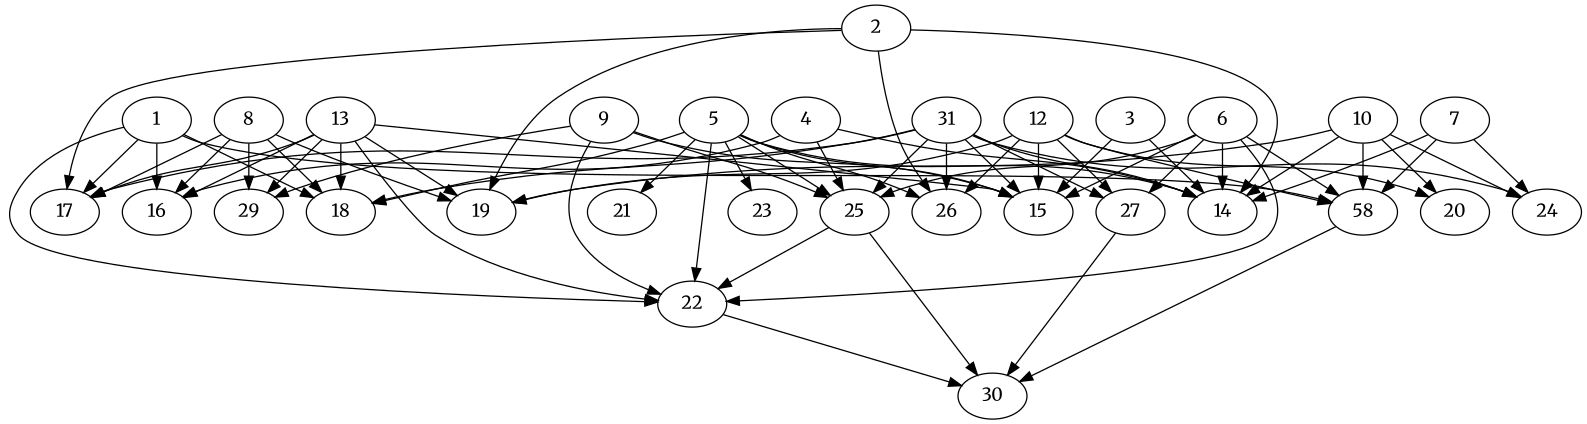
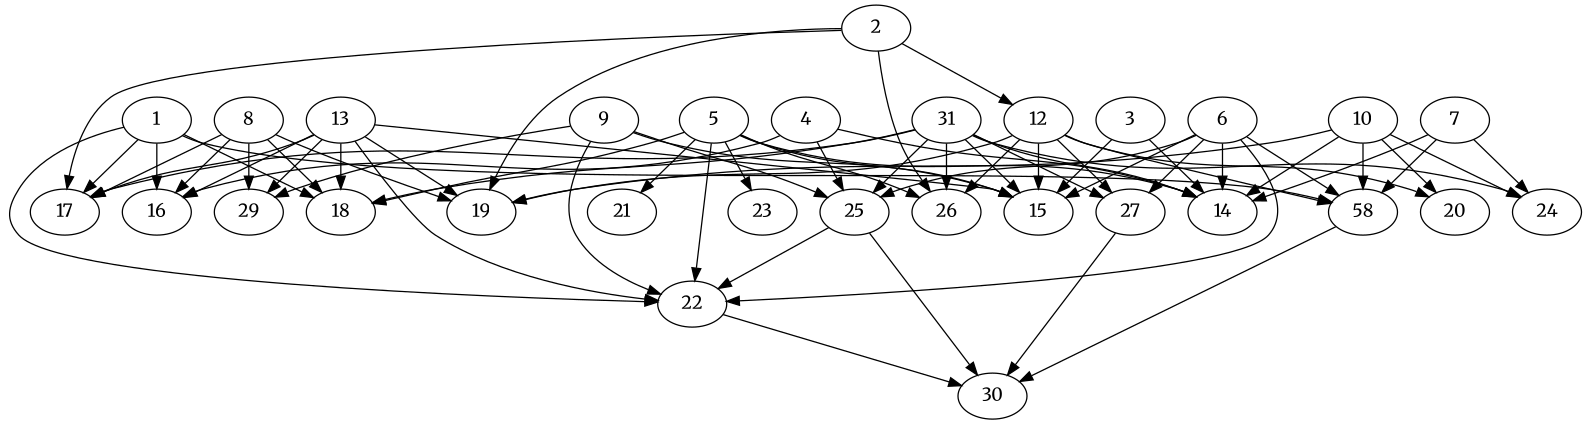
  digraph {
    fontname=Merriweather
    node [alpha=0.01 fontname=Merriweather]
    edge [fontname=Merriweather]
    1 [alpha=0.14 expect_size=49738752]
    16 [expect_size=13780992]
    17 [alpha=0.02 expect_size=35544064]
    18 [alpha=0.08 expect_size=11102208]
    22 [alpha=0.08 expect_size=37697536]
    n6 [expect_size=13445120 label=58]
    30 [alpha=0.00 expect_size=35845120]
    2 [alpha=0.14 expect_size=7541760]
    14 [alpha=0.05 expect_size=50356224]
    19 [expect_size=36913152]
    26 [alpha=0.18 expect_size=6929408]
    3 [alpha=0.04 expect_size=28492800]
    15 [alpha=0.15 expect_size=20449280]
    4 [alpha=0.07 expect_size=6438912]
    25 [alpha=0.18 expect_size=19492864]
    5 [alpha=0.17 expect_size=32093184]
    21 [alpha=0.12 expect_size=27452416]
    23 [alpha=0.14 expect_size=39712768]
    6 [alpha=0.09 expect_size=11904000]
    27 [alpha=0.05 expect_size=9850880]
    7 [alpha=0.10 expect_size=21143552]
    24 [alpha=0.00 expect_size=8311808]
    8 [alpha=0.11 expect_size=24338432]
    29 [expect_size=32814080]
    9 [alpha=0.15 expect_size=16674816]
    10 [expect_size=51180544]
    20 [alpha=0.17 expect_size=25452544]
    n28 [alpha=0.04 expect_size=22346752 label=31]
    12 [expect_size=9099264]
    13 [alpha=0.07 expect_size=41248768]
    1 -> 16
    1 -> 17
    1 -> 18
    1 -> 22
    1 -> n6
    22 -> 30
    n6 -> 30
    2 -> 17
-   2 -> 14
+   2 -> 12
    2 -> 19
    2 -> 26
    3 -> 14
    3 -> 15
    4 -> 16
    4 -> 14
    4 -> 25
    25 -> 22
    25 -> 30
    5 -> 18
    5 -> 22
    5 -> 14
    5 -> 26
    5 -> 15
-   5 -> 25
    5 -> 21
    5 -> 23
    6 -> 22
    6 -> n6
    6 -> 14
    6 -> 15
    6 -> 25
    6 -> 27
    27 -> 30
    7 -> n6
    7 -> 14
    7 -> 24
    8 -> 16
    8 -> 17
    8 -> 18
    8 -> 19
    8 -> 29
    9 -> 22
    9 -> 15
    9 -> 25
    9 -> 29
    10 -> n6
    10 -> 14
    10 -> 19
    10 -> 24
    10 -> 20
    n28 -> 17
    n28 -> 18
    n28 -> 14
    n28 -> 26
    n28 -> 15
    n28 -> 25
    n28 -> 27
    n28 -> 24
    12 -> n6
    12 -> 19
    12 -> 26
    12 -> 15
    12 -> 27
    12 -> 20
    13 -> 16
    13 -> 17
    13 -> 18
    13 -> 22
    13 -> 19
    13 -> 15
    13 -> 29
  }
